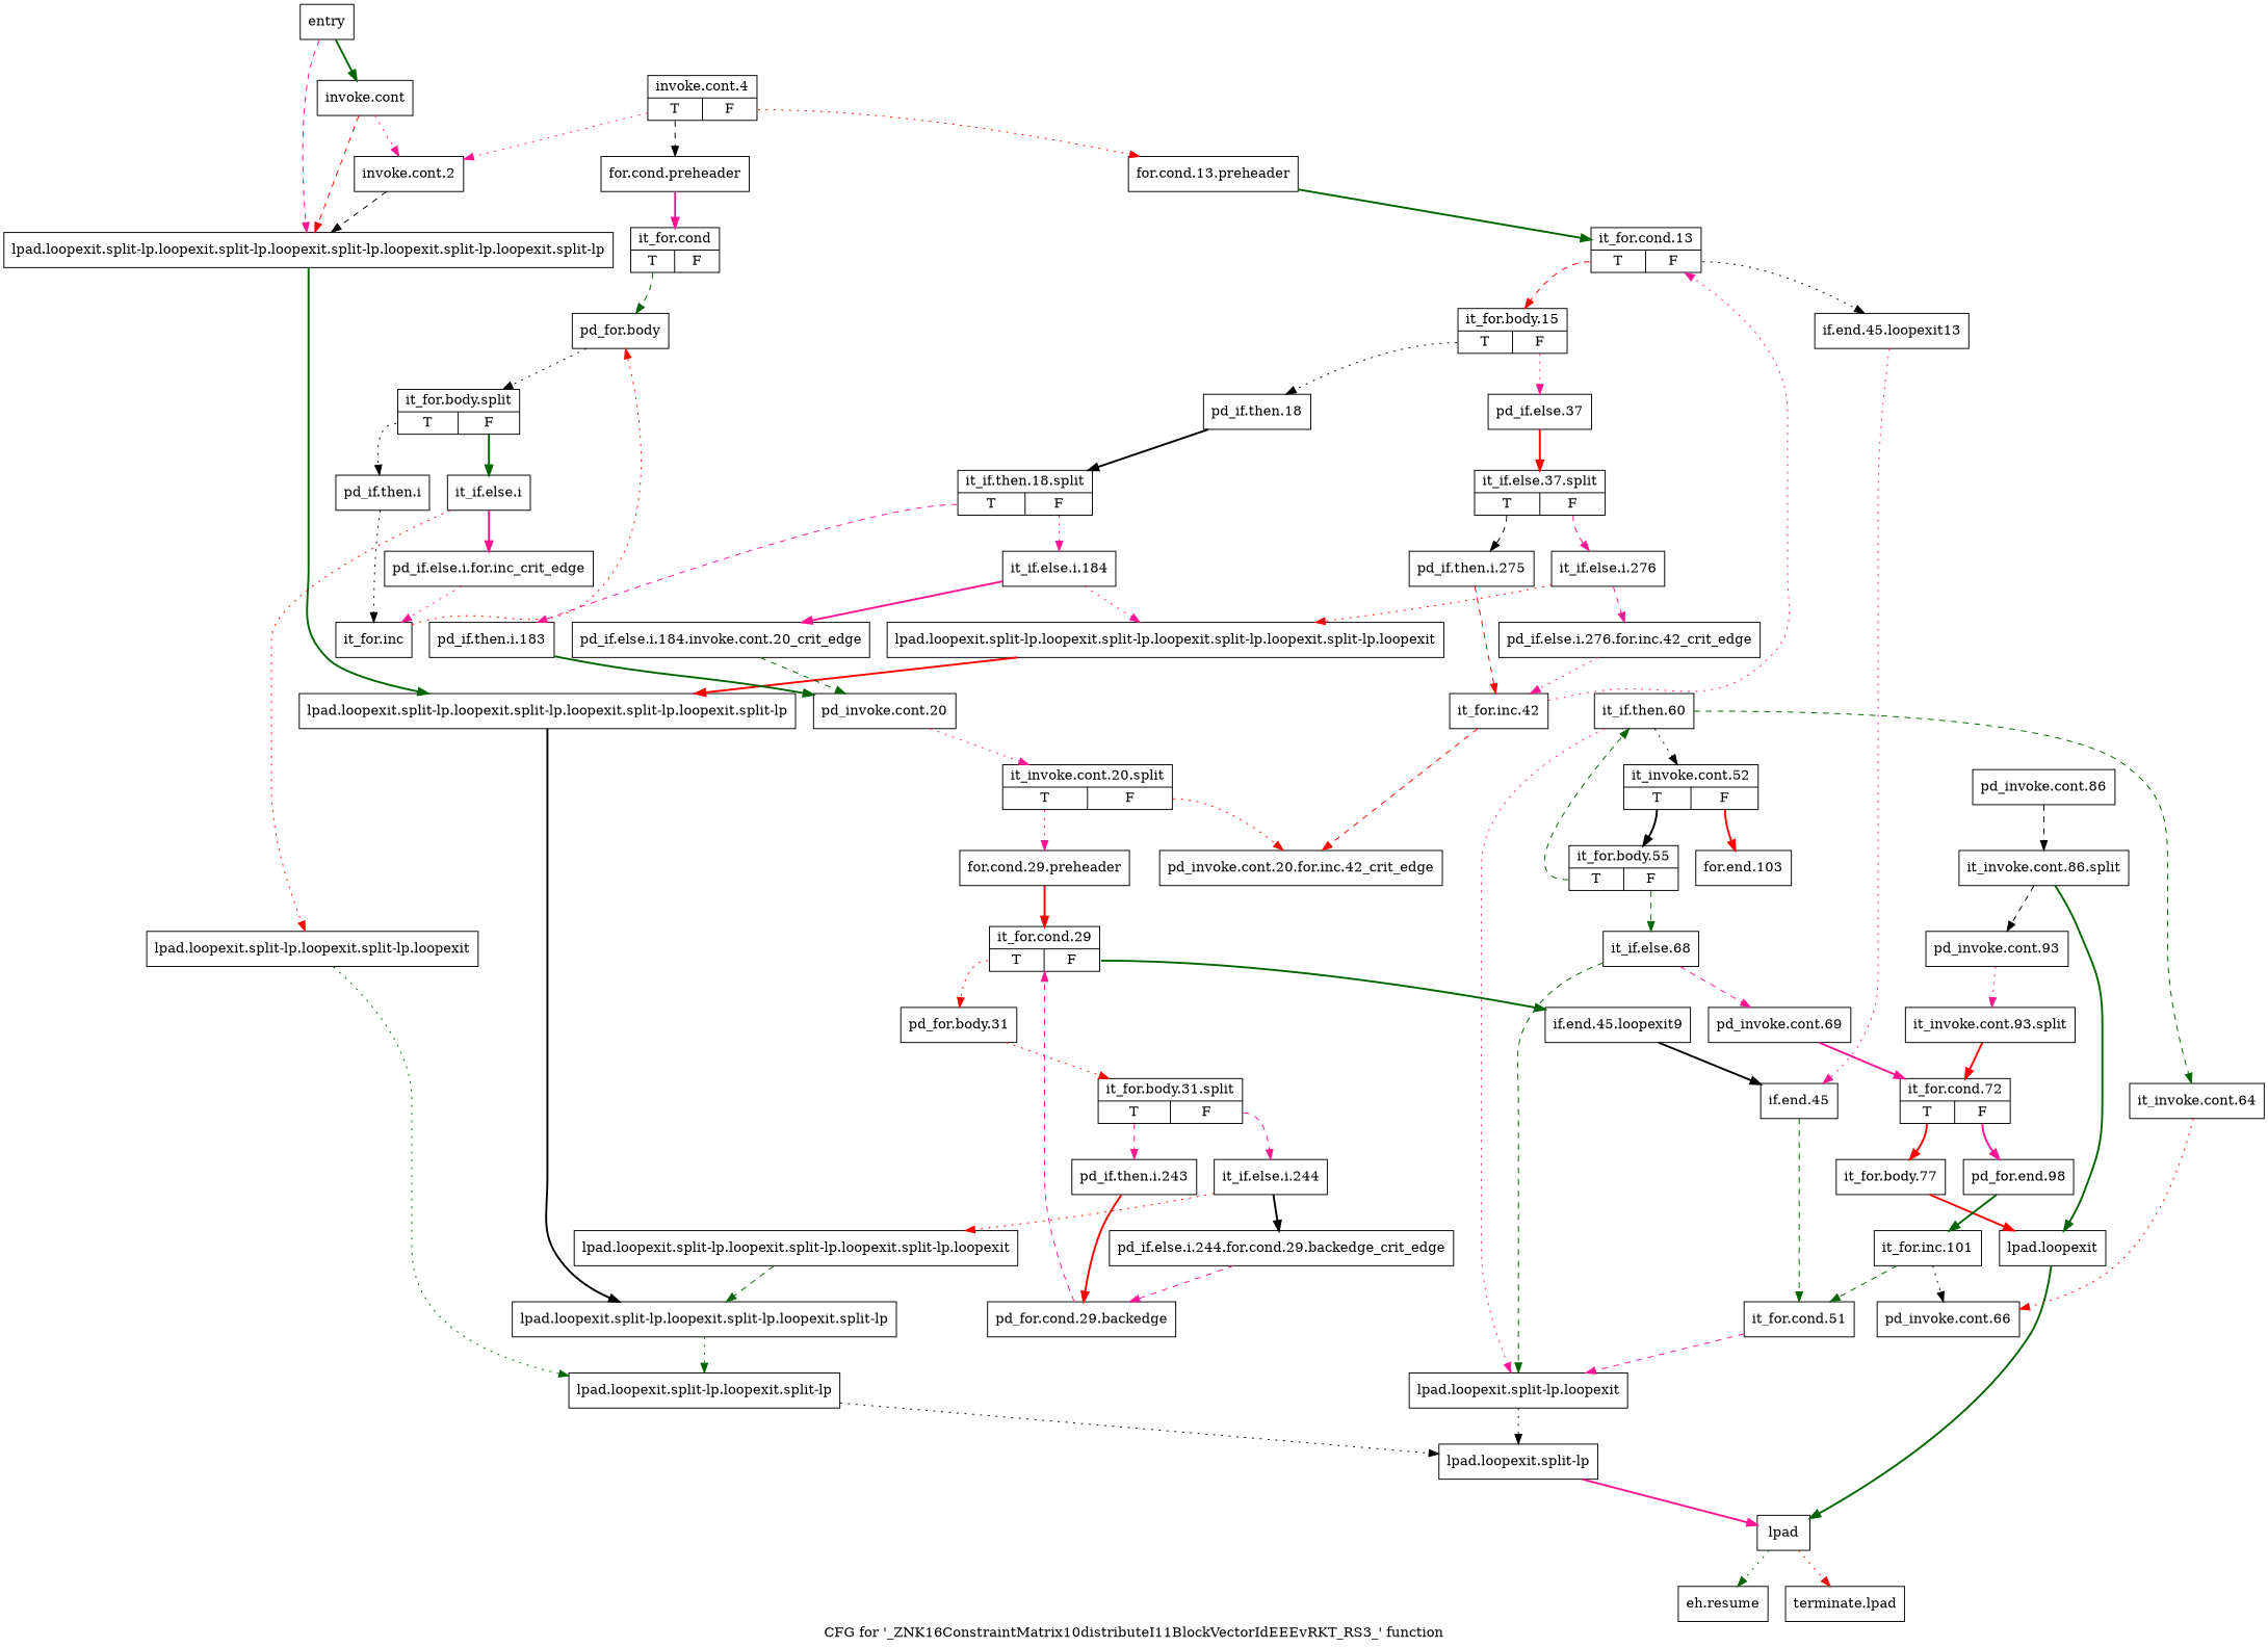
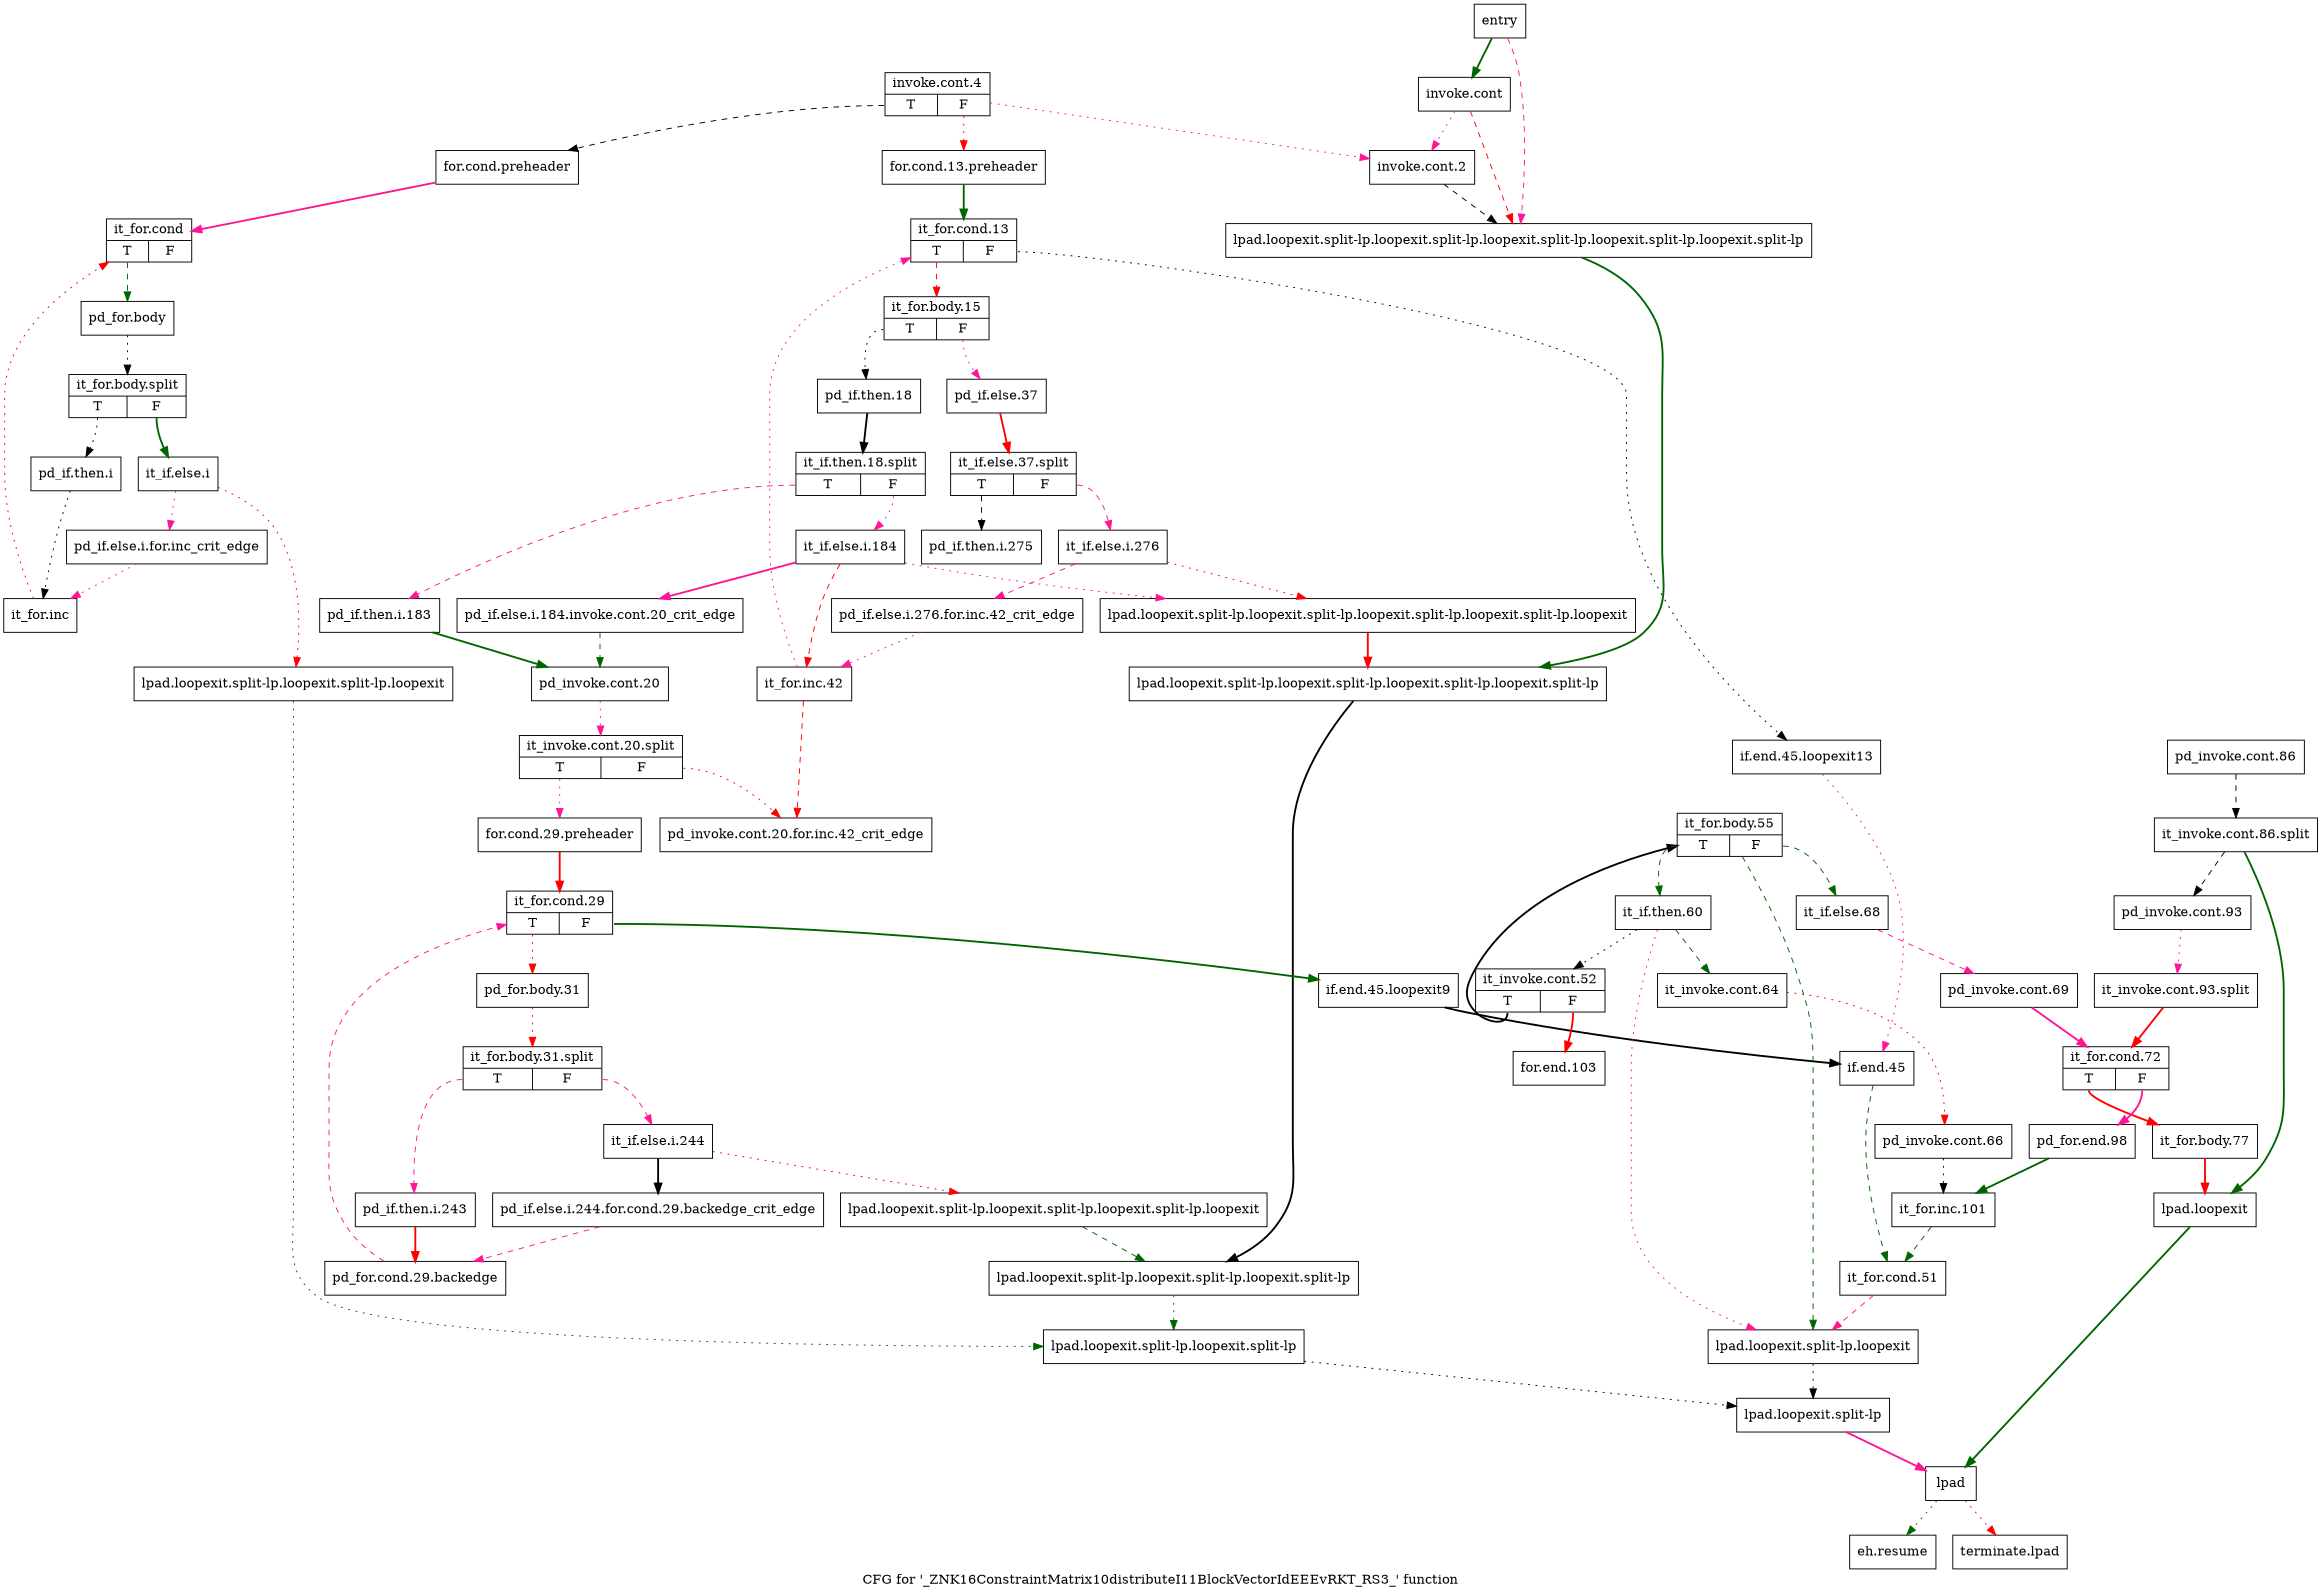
  digraph {
    label="CFG for '_ZNK16ConstraintMatrix10distributeI11BlockVectorIdEEEvRKT_RS3_' function"
    node [shape=record]
    edge [color=deeppink style=dotted]
    n1 [label="{entry}"]
    n2 [label="{invoke.cont}"]
    n3 [label="{lpad.loopexit.split-lp.loopexit.split-lp.loopexit.split-lp.loopexit.split-lp.loopexit.split-lp}"]
    n4 [label="{invoke.cont.2}"]
    n5 [label="{lpad.loopexit.split-lp.loopexit.split-lp.loopexit.split-lp.loopexit.split-lp}"]
    n6 [label="{lpad.loopexit.split-lp.loopexit.split-lp.loopexit.split-lp}"]
    n7 [label="{invoke.cont.4|{<s0>T|<s1>F}}"]
    n8 [label="{for.cond.preheader}"]
    n9 [label="{for.cond.13.preheader}"]
    n10 [label="{it_for.cond|{<s0>T|<s1>F}}"]
    n11 [label="{it_for.cond.13|{<s0>T|<s1>F}}"]
    n12 [label="{pd_for.body}"]
    n13 [label="{it_for.body.15|{<s0>T|<s1>F}}"]
    n14 [label="{if.end.45.loopexit13}"]
    n15 [label="{pd_if.then.18}"]
    n16 [label="{pd_if.else.37}"]
    n17 [label="{if.end.45}"]
    n18 [label="{it_for.body.split|{<s0>T|<s1>F}}"]
    n19 [label="{pd_if.then.i}"]
    n20 [label="{it_if.else.i}"]
    n21 [label="{it_for.cond.51}"]
    n22 [label="{it_for.inc}"]
    n23 [label="{pd_if.else.i.for.inc_crit_edge}"]
    n24 [label="{lpad.loopexit.split-lp.loopexit.split-lp.loopexit}"]
    n25 [label="{lpad.loopexit.split-lp.loopexit.split-lp}"]
    n26 [label="{lpad.loopexit.split-lp}"]
    n27 [label="{lpad.loopexit}"]
    n28 [label="{lpad}"]
    n29 [label="{eh.resume}"]
    n30 [label="{terminate.lpad}"]
    n31 [label="{lpad.loopexit.split-lp.loopexit}"]
    n32 [label="{lpad.loopexit.split-lp.loopexit.split-lp.loopexit.split-lp.loopexit}"]
    n33 [label="{lpad.loopexit.split-lp.loopexit.split-lp.loopexit.split-lp.loopexit.split-lp.loopexit}"]
    n34 [label="{it_if.then.18.split|{<s0>T|<s1>F}}"]
    n35 [label="{it_if.else.37.split|{<s0>T|<s1>F}}"]
    n36 [label="{pd_if.then.i.183}"]
    n37 [label="{it_if.else.i.184}"]
    n38 [label="{pd_if.then.i.275}"]
    n39 [label="{it_if.else.i.276}"]
    n40 [label="{pd_invoke.cont.20}"]
    n41 [label="{pd_if.else.i.184.invoke.cont.20_crit_edge}"]
    n42 [label="{it_invoke.cont.20.split|{<s0>T|<s1>F}}"]
    n43 [label="{for.cond.29.preheader}"]
    n44 [label="{pd_invoke.cont.20.for.inc.42_crit_edge}"]
    n45 [label="{it_for.cond.29|{<s0>T|<s1>F}}"]
    n46 [label="{pd_for.body.31}"]
    n47 [label="{if.end.45.loopexit9}"]
    n48 [label="{it_for.inc.42}"]
    n49 [label="{it_for.body.31.split|{<s0>T|<s1>F}}"]
    n50 [label="{pd_if.then.i.243}"]
    n51 [label="{it_if.else.i.244}"]
    n52 [label="{pd_for.cond.29.backedge}"]
    n53 [label="{pd_if.else.i.244.for.cond.29.backedge_crit_edge}"]
    n54 [label="{pd_if.else.i.276.for.inc.42_crit_edge}"]
    n55 [label="{it_invoke.cont.52|{<s0>T|<s1>F}}"]
    n56 [label="{it_for.body.55|{<s0>T|<s1>F}}"]
    n57 [label="{for.end.103}"]
    n58 [label="{it_if.then.60}"]
    n59 [label="{it_if.else.68}"]
    n60 [label="{it_invoke.cont.64}"]
    n61 [label="{pd_invoke.cont.69}"]
    n62 [label="{pd_invoke.cont.66}"]
    n63 [label="{it_for.cond.72|{<s0>T|<s1>F}}"]
    n64 [label="{it_for.inc.101}"]
    n65 [label="{it_for.body.77}"]
    n66 [label="{pd_for.end.98}"]
    n67 [label="{pd_invoke.cont.86}"]
    n68 [label="{it_invoke.cont.86.split}"]
    n69 [label="{pd_invoke.cont.93}"]
    n70 [label="{it_invoke.cont.93.split}"]
    n1 -> n2 [color=darkgreen style=bold]
    n1 -> n3 [style=dashed]
    n2 -> n3 [color=red style=dashed]
    n2 -> n4
    n3 -> n5 [color=darkgreen style=bold]
    n4 -> n3 [color=black style=dashed]
    n5 -> n6 [color=black style=bold]
    n6 -> n25 [color=darkgreen]
    n7 -> n4
    n7 -> n8 [color=black style=dashed tailport=s0]
    n7 -> n9 [color=red tailport=s1]
    n8 -> n10 [style=bold]
    n9 -> n11 [color=darkgreen style=bold]
    n10 -> n12 [color=darkgreen style=dashed tailport=s0]
    n11 -> n13 [color=red style=dashed tailport=s0]
    n11 -> n14 [color=black tailport=s1]
    n12 -> n18 [color=black]
    n13 -> n15 [color=black tailport=s0]
    n13 -> n16 [tailport=s1]
    n14 -> n17
    n15 -> n34 [color=black style=bold]
    n16 -> n35 [color=red style=bold]
    n17 -> n21 [color=darkgreen style=dashed]
    n18 -> n19 [color=black tailport=s0]
    n18 -> n20 [color=darkgreen style=bold tailport=s1]
    n19 -> n22 [color=black]
-   n20 -> n23 [style=bold]
+   n20 -> n23
    n20 -> n24 [color=red]
    n21 -> n31 [style=dashed]
-   n22 -> n12 [color=red]
+   n22 -> n10 [color=red]
    n23 -> n22
    n24 -> n25 [color=darkgreen]
    n25 -> n26 [color=black]
    n26 -> n28 [style=bold]
    n27 -> n28 [color=darkgreen style=bold]
    n28 -> n29 [color=darkgreen]
    n28 -> n30 [color=red]
    n31 -> n26 [color=black]
    n32 -> n6 [color=darkgreen style=dashed]
    n33 -> n5 [color=red style=bold]
    n34 -> n36 [style=dashed tailport=s0]
    n34 -> n37 [tailport=s1]
    n35 -> n38 [color=black style=dashed tailport=s0]
    n35 -> n39 [style=dashed tailport=s1]
    n36 -> n40 [color=darkgreen style=bold]
    n37 -> n33
    n37 -> n41 [style=bold]
-   n38 -> n48 [color=red style=dashed]
+   n37 -> n48 [color=red style=dashed]
    n39 -> n33 [color=red]
    n39 -> n54 [style=dashed]
    n40 -> n42
    n41 -> n40 [color=darkgreen style=dashed]
    n42 -> n43 [tailport=s0]
    n42 -> n44 [color=red tailport=s1]
    n43 -> n45 [color=red style=bold]
    n45 -> n46 [color=red tailport=s0]
    n45 -> n47 [color=darkgreen style=bold tailport=s1]
    n46 -> n49 [color=red]
    n47 -> n17 [color=black style=bold]
    n48 -> n11
    n48 -> n44 [color=red style=dashed]
    n49 -> n50 [style=dashed tailport=s0]
    n49 -> n51 [style=dashed tailport=s1]
    n50 -> n52 [color=red style=bold]
    n51 -> n32 [color=red]
    n51 -> n53 [color=black style=bold]
    n52 -> n45 [style=dashed]
    n53 -> n52 [style=dashed]
    n54 -> n48
    n55 -> n56 [color=black style=bold tailport=s0]
    n55 -> n57 [color=red style=bold tailport=s1]
    n56 -> n58 [color=darkgreen style=dashed tailport=s0]
    n56 -> n59 [color=darkgreen style=dashed tailport=s1]
    n58 -> n31
    n58 -> n55 [color=black]
    n58 -> n60 [color=darkgreen style=dashed]
-   n59 -> n31 [color=darkgreen style=dashed]
+   n56 -> n31 [color=darkgreen style=dashed]
    n59 -> n61 [style=dashed]
    n60 -> n62 [color=red]
    n61 -> n63 [style=bold]
-   n64 -> n62 [color=black]
+   n62 -> n64 [color=black]
    n63 -> n65 [color=red style=bold tailport=s0]
    n63 -> n66 [style=bold tailport=s1]
    n64 -> n21 [color=darkgreen style=dashed]
    n65 -> n27 [color=red style=bold]
    n66 -> n64 [color=darkgreen style=bold]
    n67 -> n68 [color=black style=dashed]
    n68 -> n27 [color=darkgreen style=bold]
    n68 -> n69 [color=black style=dashed]
    n69 -> n70
    n70 -> n63 [color=red style=bold]
  }
